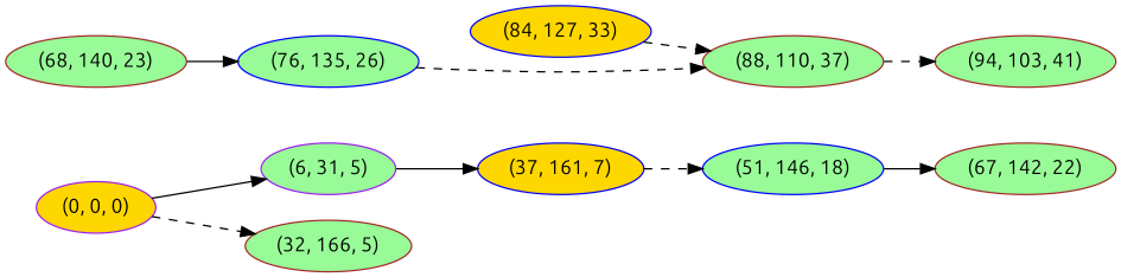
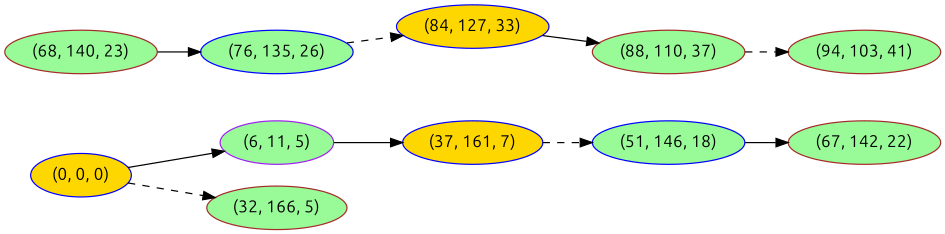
  digraph {
    fontname=Ubuntu
    rankdir=LR
    node [color=brown fillcolor=palegreen fontname=Ubuntu style=filled]
    edge [fontname=Ubuntu style=dashed]
-   "(0, 0, 0)" [color=purple fillcolor=gold]
-   "(6, 11, 5)" [color=purple label="(6, 31, 5)"]
+   "(0, 0, 0)" [color=blue fillcolor=gold]
+   "(6, 11, 5)" [color=purple]
    "(32, 166, 5)"
    "(37, 161, 7)" [color=blue fillcolor=gold]
    "(51, 146, 18)" [color=blue]
    "(67, 142, 22)"
    "(76, 135, 26)" [color=blue]
    "(68, 140, 23)"
    "(84, 127, 33)" [color=blue fillcolor=gold]
    "(88, 110, 37)"
    "(94, 103, 41)"
    "(0, 0, 0)" -> "(6, 11, 5)" [style=solid]
    "(0, 0, 0)" -> "(32, 166, 5)"
    "(6, 11, 5)" -> "(37, 161, 7)" [style=solid]
    "(37, 161, 7)" -> "(51, 146, 18)"
    "(51, 146, 18)" -> "(67, 142, 22)" [style=solid]
-   "(76, 135, 26)" -> "(88, 110, 37)"
+   "(76, 135, 26)" -> "(84, 127, 33)"
    "(68, 140, 23)" -> "(76, 135, 26)" [style=solid]
-   "(84, 127, 33)" -> "(88, 110, 37)"
+   "(84, 127, 33)" -> "(88, 110, 37)" [style=solid]
    "(88, 110, 37)" -> "(94, 103, 41)"
  }
